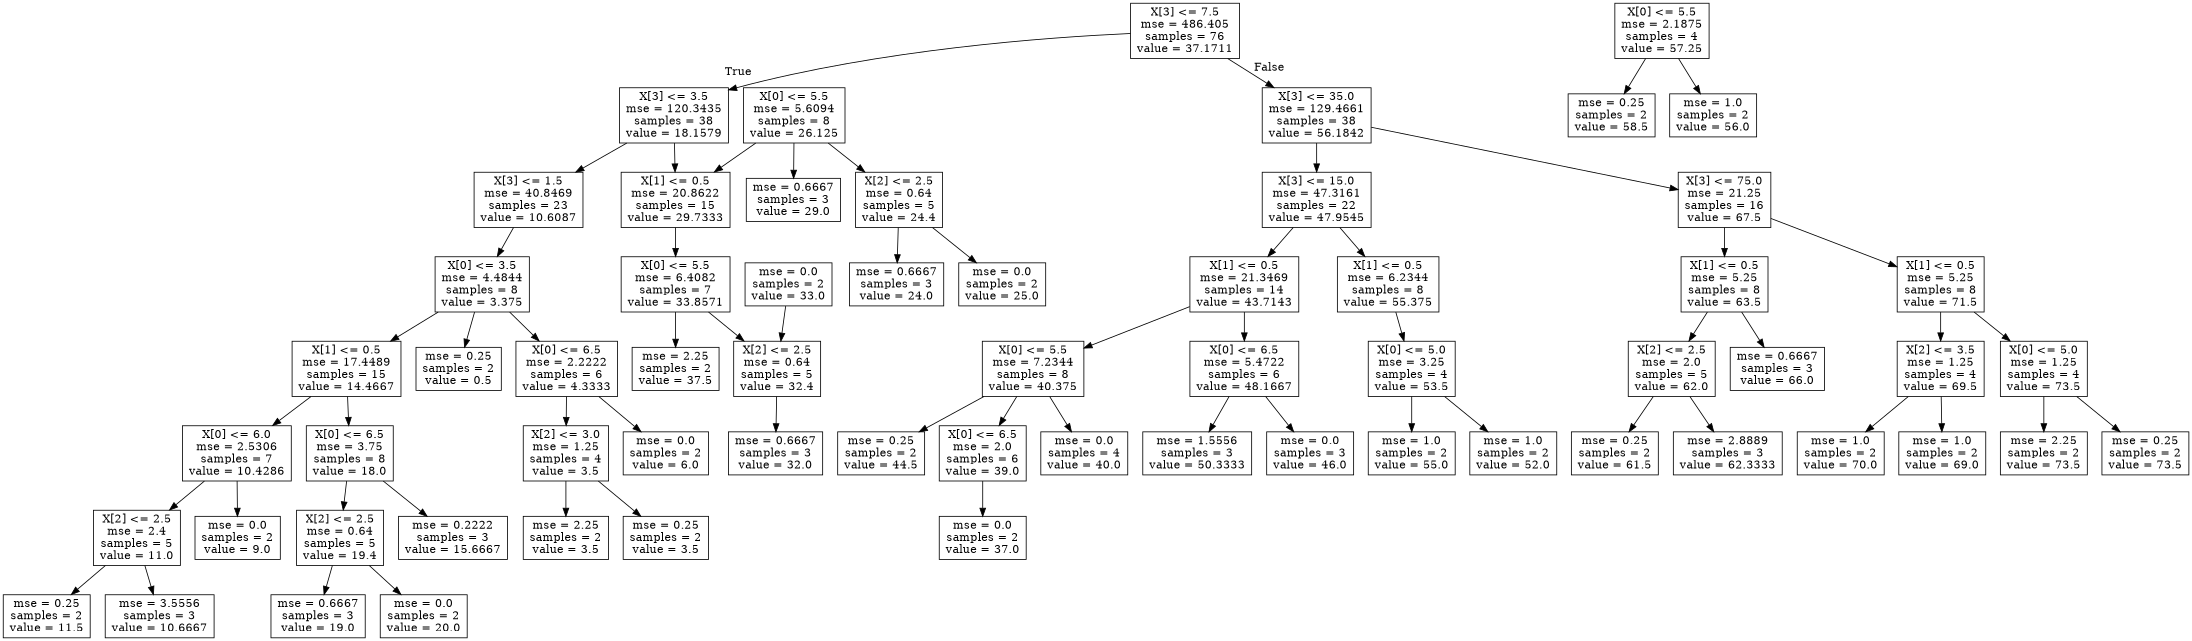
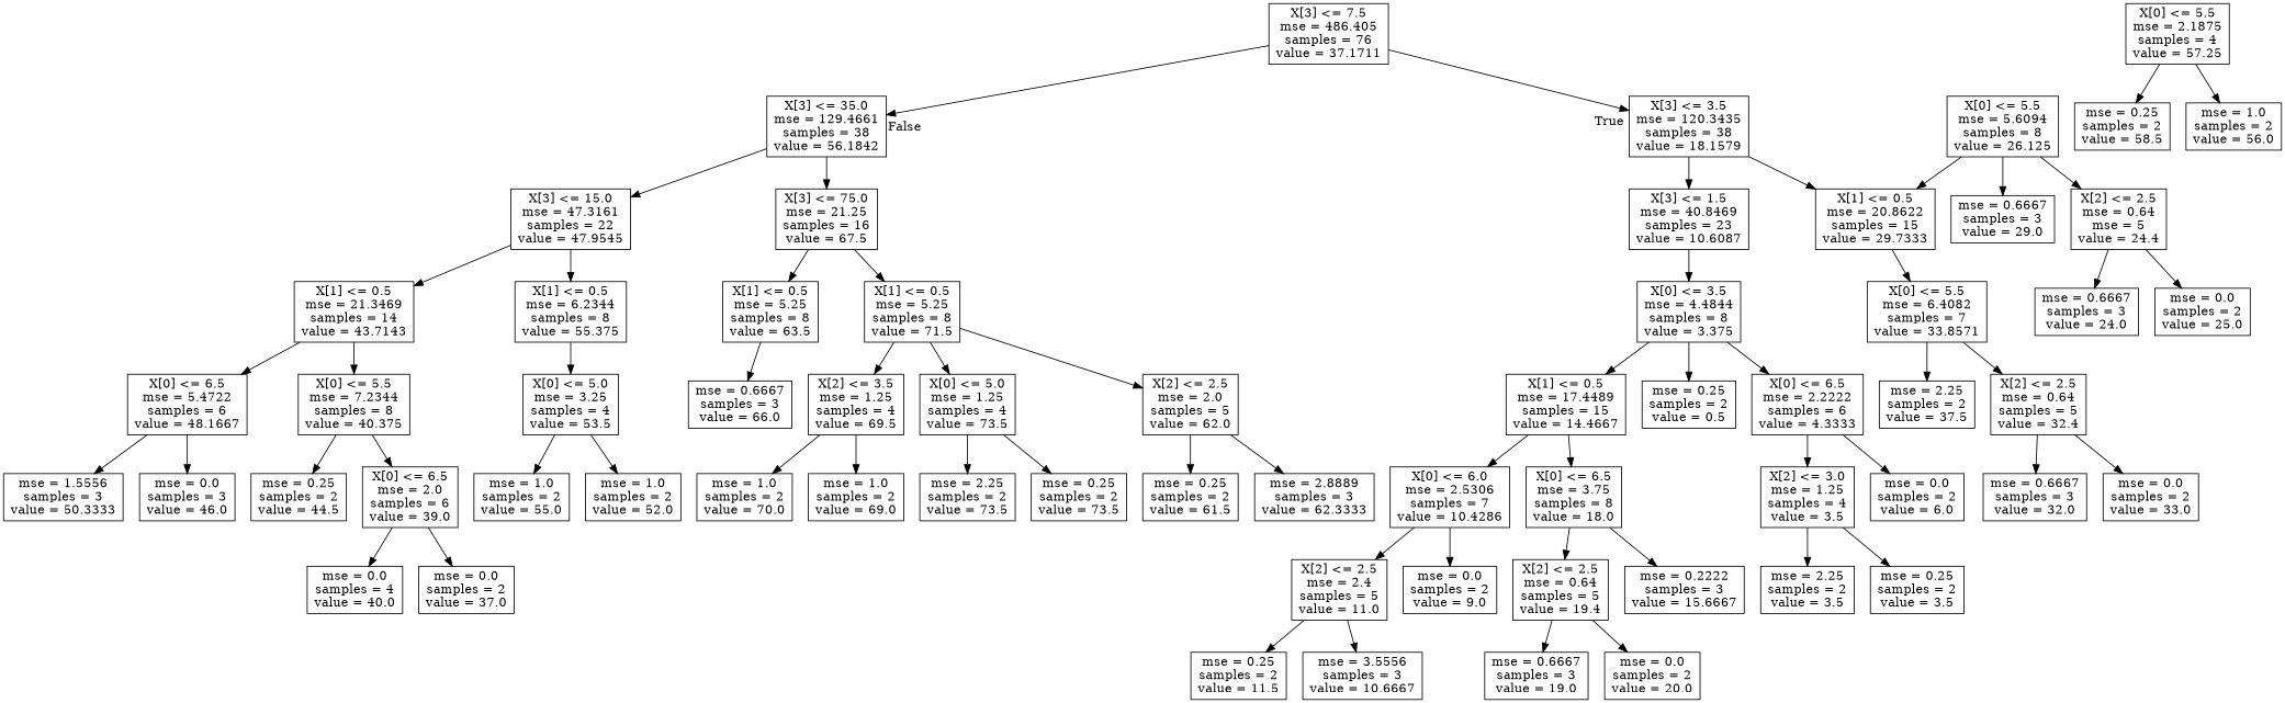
  digraph {
    node [shape=box]
    n1 [label="X[3] <= 7.5\nmse = 486.405\nsamples = 76\nvalue = 37.1711"]
    n2 [label="X[3] <= 3.5\nmse = 120.3435\nsamples = 38\nvalue = 18.1579"]
    n3 [label="X[3] <= 35.0\nmse = 129.4661\nsamples = 38\nvalue = 56.1842"]
    n4 [label="X[3] <= 1.5\nmse = 40.8469\nsamples = 23\nvalue = 10.6087"]
    n5 [label="X[1] <= 0.5\nmse = 20.8622\nsamples = 15\nvalue = 29.7333"]
    n6 [label="X[3] <= 15.0\nmse = 47.3161\nsamples = 22\nvalue = 47.9545"]
    n7 [label="X[3] <= 75.0\nmse = 21.25\nsamples = 16\nvalue = 67.5"]
    n8 [label="X[0] <= 3.5\nmse = 4.4844\nsamples = 8\nvalue = 3.375"]
    n9 [label="X[0] <= 5.5\nmse = 6.4082\nsamples = 7\nvalue = 33.8571"]
    n10 [label="X[1] <= 0.5\nmse = 17.4489\nsamples = 15\nvalue = 14.4667"]
    n11 [label="mse = 0.25\nsamples = 2\nvalue = 0.5"]
    n12 [label="X[0] <= 6.5\nmse = 2.2222\nsamples = 6\nvalue = 4.3333"]
    n13 [label="X[0] <= 6.0\nmse = 2.5306\nsamples = 7\nvalue = 10.4286"]
    n14 [label="X[0] <= 6.5\nmse = 3.75\nsamples = 8\nvalue = 18.0"]
    n15 [label="X[2] <= 3.0\nmse = 1.25\nsamples = 4\nvalue = 3.5"]
    n16 [label="mse = 0.0\nsamples = 2\nvalue = 6.0"]
    n17 [label="mse = 2.25\nsamples = 2\nvalue = 3.5"]
    n18 [label="mse = 0.25\nsamples = 2\nvalue = 3.5"]
    n19 [label="X[2] <= 2.5\nmse = 2.4\nsamples = 5\nvalue = 11.0"]
    n20 [label="mse = 0.0\nsamples = 2\nvalue = 9.0"]
    n21 [label="X[2] <= 2.5\nmse = 0.64\nsamples = 5\nvalue = 19.4"]
    n22 [label="mse = 0.2222\nsamples = 3\nvalue = 15.6667"]
    n23 [label="mse = 0.25\nsamples = 2\nvalue = 11.5"]
    n24 [label="mse = 3.5556\nsamples = 3\nvalue = 10.6667"]
    n25 [label="mse = 0.6667\nsamples = 3\nvalue = 19.0"]
    n26 [label="mse = 0.0\nsamples = 2\nvalue = 20.0"]
    n27 [label="X[0] <= 5.5\nmse = 5.6094\nsamples = 8\nvalue = 26.125"]
    n28 [label="mse = 0.6667\nsamples = 3\nvalue = 29.0"]
-   n29 [label="X[2] <= 2.5\nmse = 0.64\nsamples = 5\nvalue = 24.4"]
+   n29 [label="X[2] <= 2.5\nmse = 0.64\nmse = 5\nvalue = 24.4"]
    n30 [label="mse = 2.25\nsamples = 2\nvalue = 37.5"]
    n31 [label="X[2] <= 2.5\nmse = 0.64\nsamples = 5\nvalue = 32.4"]
    n32 [label="mse = 0.6667\nsamples = 3\nvalue = 24.0"]
    n33 [label="mse = 0.0\nsamples = 2\nvalue = 25.0"]
    n34 [label="mse = 0.6667\nsamples = 3\nvalue = 32.0"]
    n35 [label="mse = 0.0\nsamples = 2\nvalue = 33.0"]
    n36 [label="X[1] <= 0.5\nmse = 21.3469\nsamples = 14\nvalue = 43.7143"]
    n37 [label="X[1] <= 0.5\nmse = 6.2344\nsamples = 8\nvalue = 55.375"]
    n38 [label="X[1] <= 0.5\nmse = 5.25\nsamples = 8\nvalue = 63.5"]
    n39 [label="X[1] <= 0.5\nmse = 5.25\nsamples = 8\nvalue = 71.5"]
    n40 [label="X[0] <= 5.5\nmse = 7.2344\nsamples = 8\nvalue = 40.375"]
    n41 [label="X[0] <= 6.5\nmse = 5.4722\nsamples = 6\nvalue = 48.1667"]
    n42 [label="X[0] <= 5.0\nmse = 3.25\nsamples = 4\nvalue = 53.5"]
    n43 [label="mse = 0.25\nsamples = 2\nvalue = 44.5"]
    n44 [label="X[0] <= 6.5\nmse = 2.0\nsamples = 6\nvalue = 39.0"]
    n45 [label="mse = 1.5556\nsamples = 3\nvalue = 50.3333"]
    n46 [label="mse = 0.0\nsamples = 3\nvalue = 46.0"]
    n47 [label="mse = 0.0\nsamples = 4\nvalue = 40.0"]
    n48 [label="mse = 0.0\nsamples = 2\nvalue = 37.0"]
    n49 [label="mse = 1.0\nsamples = 2\nvalue = 55.0"]
    n50 [label="mse = 1.0\nsamples = 2\nvalue = 52.0"]
    n51 [label="X[0] <= 5.5\nmse = 2.1875\nsamples = 4\nvalue = 57.25"]
    n52 [label="mse = 0.25\nsamples = 2\nvalue = 58.5"]
    n53 [label="mse = 1.0\nsamples = 2\nvalue = 56.0"]
    n54 [label="X[2] <= 2.5\nmse = 2.0\nsamples = 5\nvalue = 62.0"]
    n55 [label="mse = 0.6667\nsamples = 3\nvalue = 66.0"]
    n56 [label="X[2] <= 3.5\nmse = 1.25\nsamples = 4\nvalue = 69.5"]
    n57 [label="X[0] <= 5.0\nmse = 1.25\nsamples = 4\nvalue = 73.5"]
    n58 [label="mse = 0.25\nsamples = 2\nvalue = 61.5"]
    n59 [label="mse = 2.8889\nsamples = 3\nvalue = 62.3333"]
    n60 [label="mse = 1.0\nsamples = 2\nvalue = 70.0"]
    n61 [label="mse = 1.0\nsamples = 2\nvalue = 69.0"]
    n62 [label="mse = 2.25\nsamples = 2\nvalue = 73.5"]
    n63 [label="mse = 0.25\nsamples = 2\nvalue = 73.5"]
    n1 -> n2 [headlabel=True labelangle=45 labeldistance=2.5]
    n1 -> n3 [headlabel=False labelangle=-45 labeldistance=2.5]
    n2 -> n4
    n2 -> n5
    n3 -> n6
    n3 -> n7
    n4 -> n8
    n5 -> n9
    n6 -> n36
    n6 -> n37
    n7 -> n38
    n7 -> n39
    n8 -> n10
    n8 -> n11
    n8 -> n12
    n9 -> n30
    n9 -> n31
    n10 -> n13
    n10 -> n14
    n12 -> n15
    n12 -> n16
    n13 -> n19
    n13 -> n20
    n14 -> n21
    n14 -> n22
    n15 -> n17
    n15 -> n18
    n19 -> n23
    n19 -> n24
    n21 -> n25
    n21 -> n26
    n27 -> n5
    n27 -> n28
    n27 -> n29
    n29 -> n32
    n29 -> n33
    n31 -> n34
-   n35 -> n31
+   n31 -> n35
    n36 -> n40
    n36 -> n41
    n37 -> n42
-   n38 -> n54
+   n39 -> n54
    n38 -> n55
    n39 -> n56
    n39 -> n57
    n40 -> n43
    n40 -> n44
    n41 -> n45
    n41 -> n46
    n42 -> n49
    n42 -> n50
-   n40 -> n47
+   n44 -> n47
    n44 -> n48
    n51 -> n52
    n51 -> n53
    n54 -> n58
    n54 -> n59
    n56 -> n60
    n56 -> n61
    n57 -> n62
    n57 -> n63
  }
